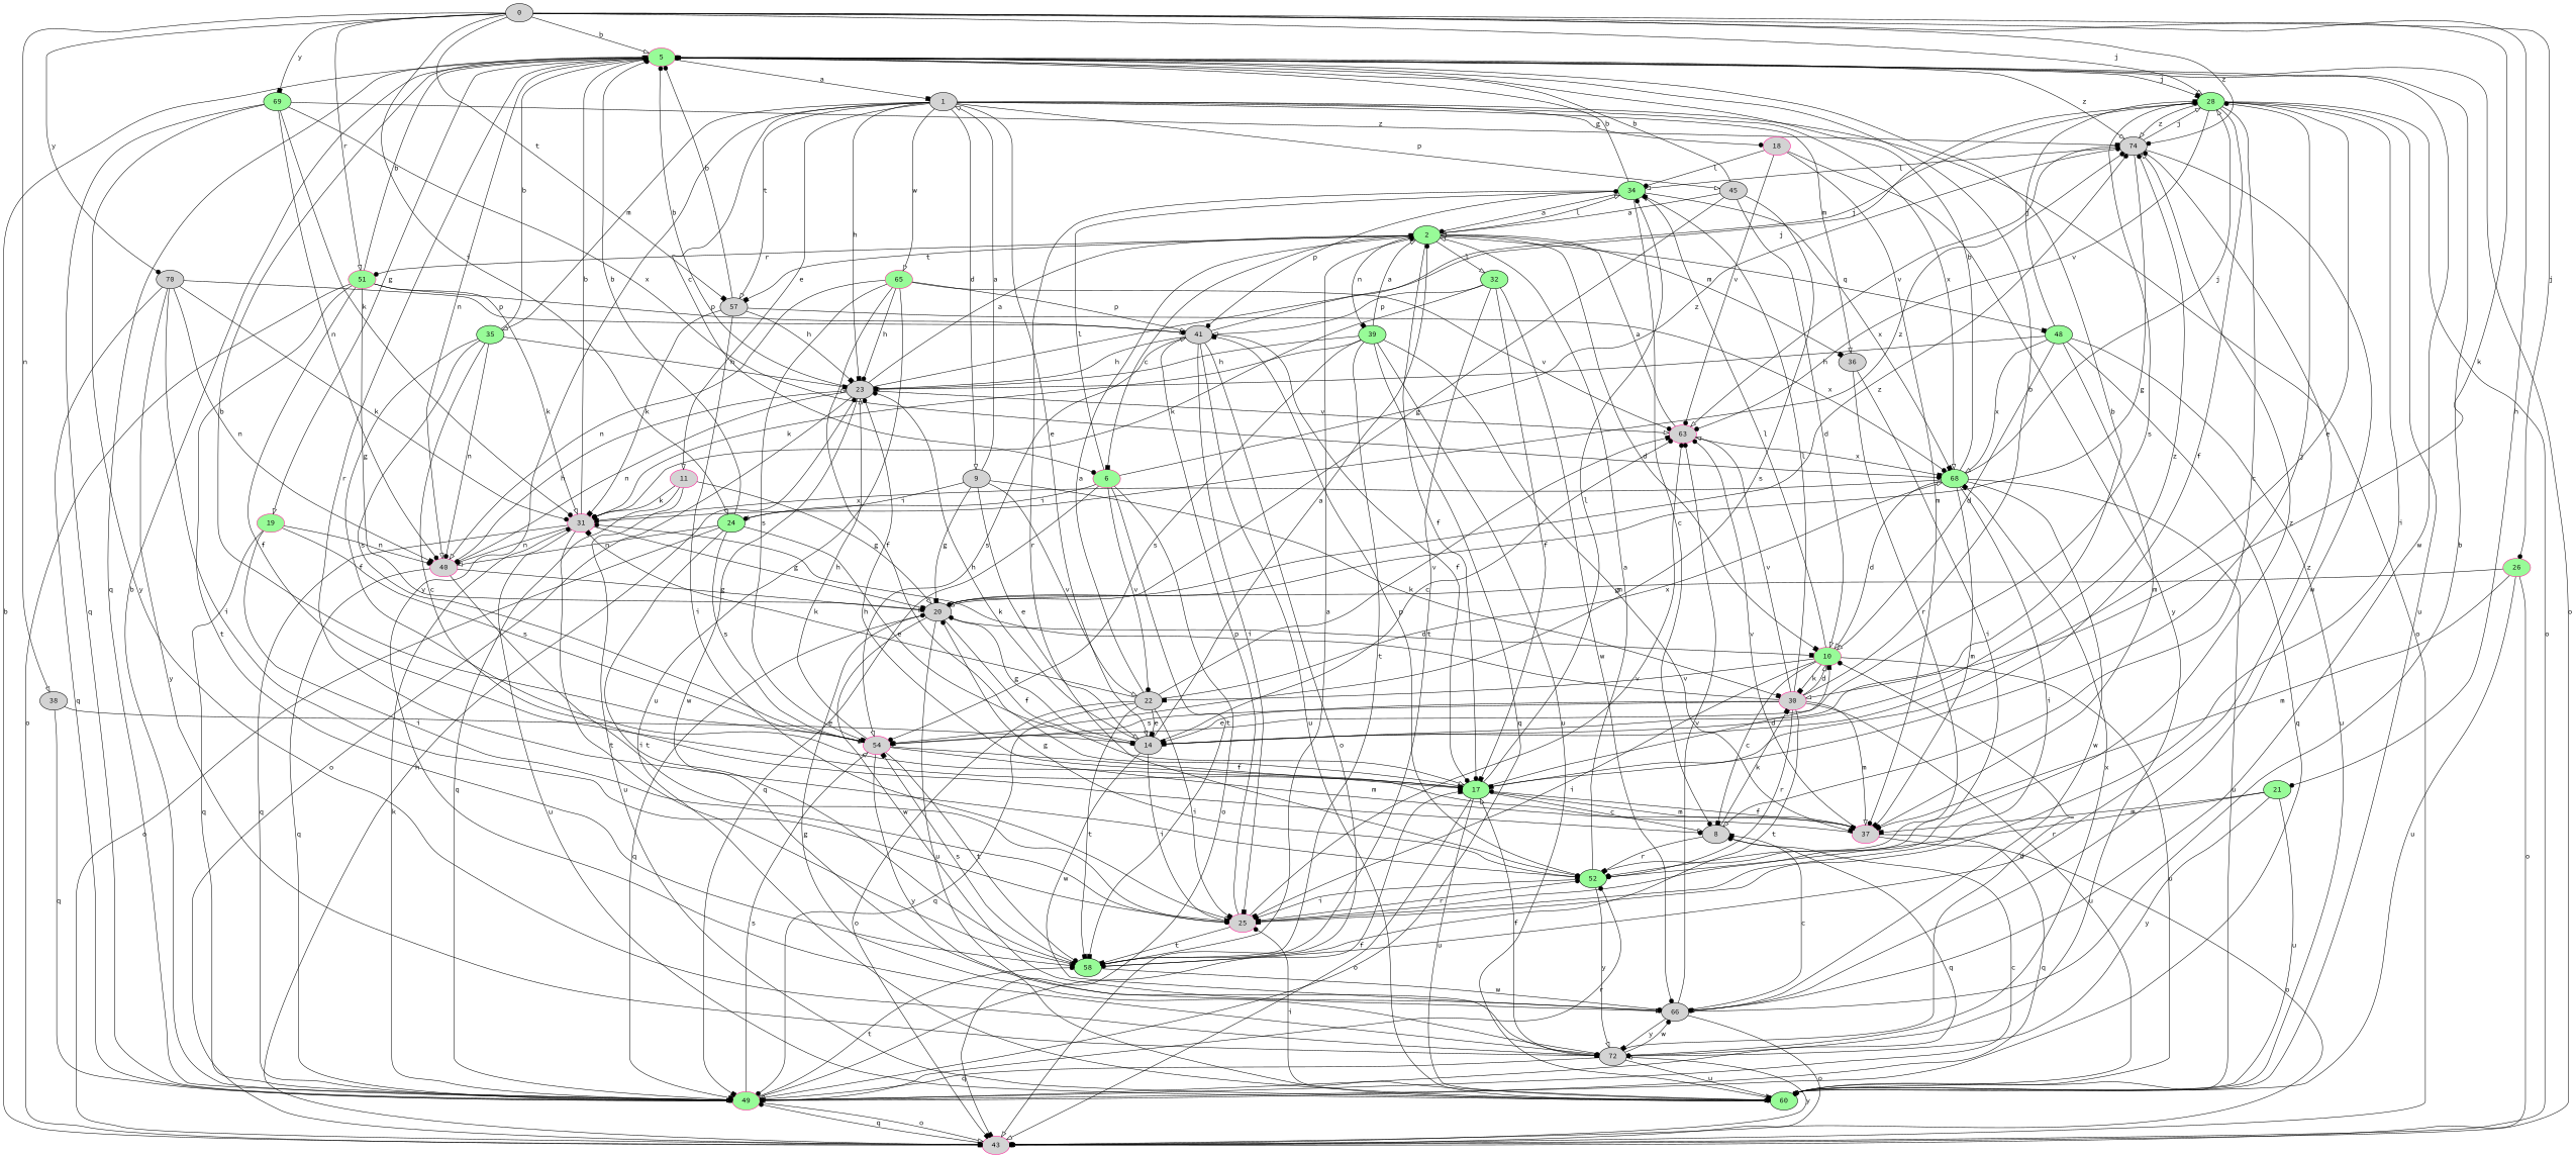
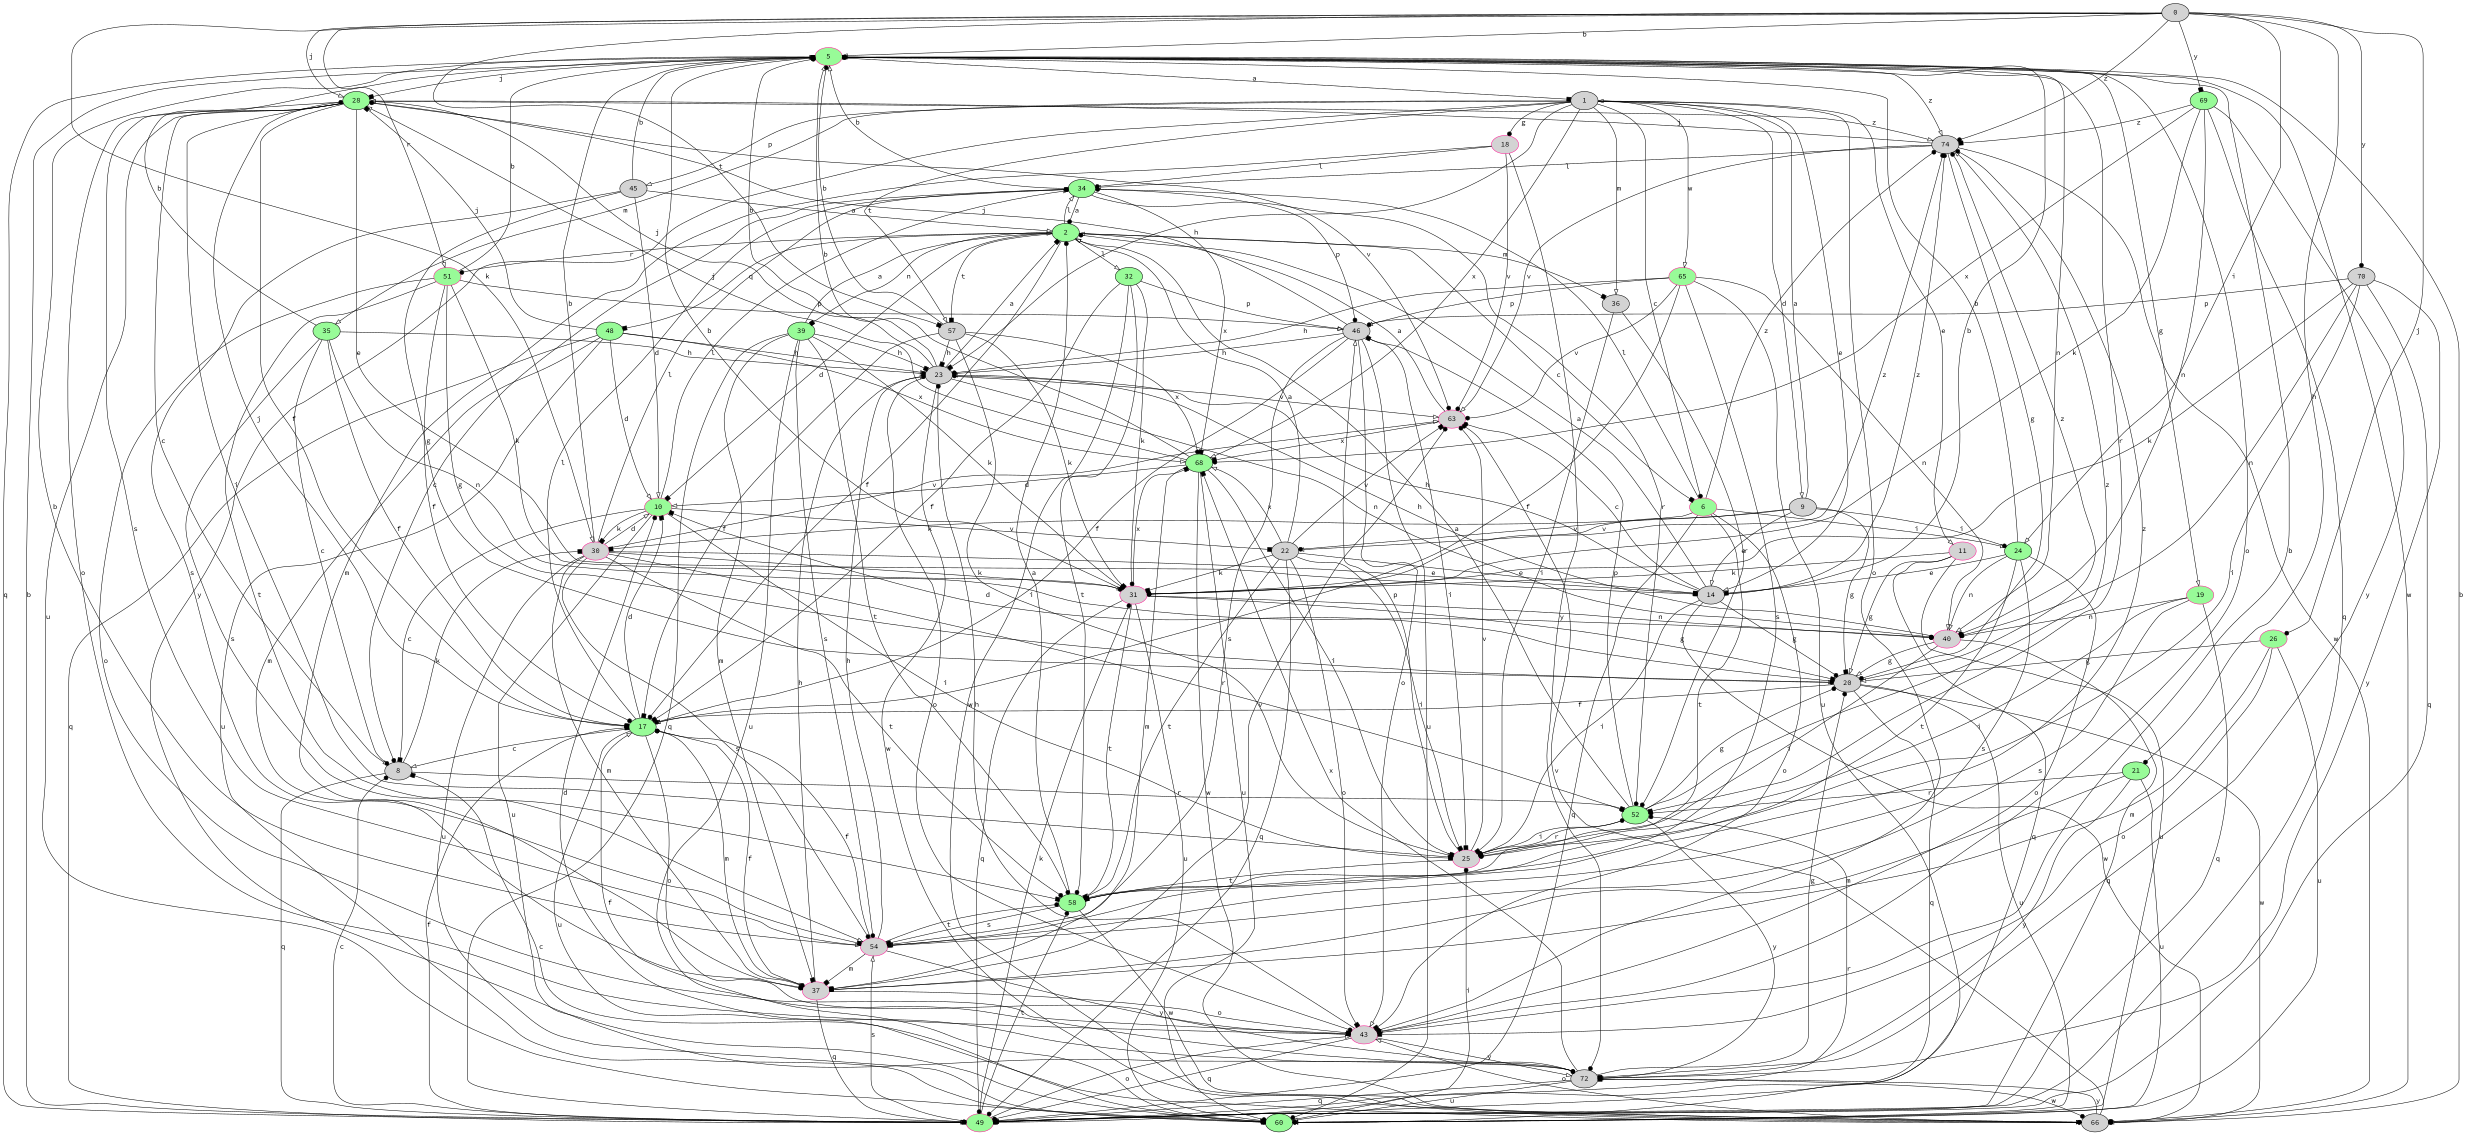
  strict digraph {
    fontname="Source Code Pro"
    node [color=black fillcolor=lightgrey fontname="Source Code Pro" style=filled]
    edge [arrowhead=dot fontname="Source Code Pro"]
    5 [color=deeppink fillcolor=palegreen]
    0
    21 [fillcolor=palegreen]
    24 [fillcolor=palegreen]
    26 [color=deeppink fillcolor=palegreen]
    28 [fillcolor=palegreen]
    30 [color=deeppink]
-   38
    51 [color=deeppink fillcolor=palegreen]
    57
    69 [fillcolor=palegreen]
    70
    74
    1
    43 [color=deeppink]
    19 [color=deeppink fillcolor=palegreen]
    40 [color=deeppink]
    49 [color=deeppink fillcolor=palegreen]
    52 [fillcolor=palegreen]
    66
    72
    60 [fillcolor=palegreen]
    37 [color=deeppink]
    14
    58 [fillcolor=palegreen]
    54 [color=deeppink]
    20
    17 [fillcolor=palegreen]
    8
    25 [color=deeppink]
    63 [color=deeppink]
    10 [color=deeppink fillcolor=palegreen]
    34 [fillcolor=palegreen]
    31 [color=deeppink]
-   46 [label=41]
+   46
    23
    68 [fillcolor=palegreen]
    6 [color=deeppink fillcolor=palegreen]
    9
    11 [color=deeppink]
    18 [color=deeppink]
    35 [fillcolor=palegreen]
    36
    45
    65 [color=deeppink fillcolor=palegreen]
    n46 [label=22]
    2 [fillcolor=palegreen]
    32 [fillcolor=palegreen]
    39 [fillcolor=palegreen]
    48 [fillcolor=palegreen]
    5 -> 28 [arrowhead=box label=j]
    5 -> 74 [arrowhead=onormal label=z]
    5 -> 1 [arrowhead=box label=a]
    5 -> 43 [arrowhead=onormal label=o]
    5 -> 19 [arrowhead=onormal label=g]
    5 -> 40 [arrowhead=onormal label=n]
    5 -> 49 [arrowhead=onormal label=q]
    5 -> 52 [arrowhead=box label=r]
    5 -> 66 [arrowhead=box label=w]
    0 -> 5 [arrowhead=onormal label=b]
    0 -> 21 [label=h]
    0 -> 24 [arrowhead=onormal label=i]
    0 -> 26 [label=j]
    0 -> 28 [arrowhead=onormal label=j]
    0 -> 30 [arrowhead=onormal label=k]
-   0 -> 38 [arrowhead=onormal label=n]
    0 -> 51 [arrowhead=onormal label=r]
    0 -> 57 [arrowhead=box label=t]
    0 -> 69 [arrowhead=box label=y]
    0 -> 70 [label=y]
    0 -> 74 [label=z]
    21 -> 52 [label=r]
    21 -> 72 [label=y]
    21 -> 60 [label=u]
    21 -> 37 [arrowhead=box label=m]
    24 -> 5 [label=b]
    24 -> 43 [arrowhead=box label=o]
    24 -> 40 [arrowhead=onormal label=n]
    24 -> 14 [arrowhead=box label=e]
    24 -> 58 [label=t]
    24 -> 54 [arrowhead=onormal label=s]
    26 -> 43 [arrowhead=box label=o]
    26 -> 60 [arrowhead=onormal label=u]
    26 -> 37 [label=m]
    26 -> 20 [arrowhead=onormal label=g]
    28 -> 74 [arrowhead=onormal label=z]
    28 -> 43 [label=o]
    28 -> 60 [arrowhead=box label=u]
    28 -> 14 [arrowhead=box label=e]
    28 -> 54 [arrowhead=onormal label=s]
    28 -> 17 [arrowhead=box label=f]
    28 -> 8 [arrowhead=onormal label=c]
    28 -> 25 [arrowhead=box label=i]
    28 -> 63 [label=v]
    30 -> 5 [arrowhead=box label=b]
    30 -> 52 [label=r]
    30 -> 60 [label=u]
    30 -> 37 [arrowhead=onormal label=m]
    30 -> 14 [arrowhead=box label=e]
    30 -> 58 [label=t]
    30 -> 54 [label=s]
    30 -> 63 [arrowhead=onormal label=v]
    30 -> 10 [arrowhead=onormal label=d]
    30 -> 34 [arrowhead=box label=l]
    30 -> 31 [label=k]
-   38 -> 49 [arrowhead=onormal label=q]
-   38 -> 14 [label=e]
    51 -> 5 [arrowhead=box label=b]
    51 -> 43 [arrowhead=box label=o]
    51 -> 58 [arrowhead=box label=t]
    51 -> 20 [label=g]
    51 -> 17 [label=f]
    51 -> 31 [arrowhead=onormal label=k]
    51 -> 46 [arrowhead=onormal label=p]
    57 -> 5 [label=b]
+   57 -> 17 [arrowhead=box label=f]
    57 -> 25 [arrowhead=onormal label=i]
    57 -> 31 [arrowhead=box label=k]
    57 -> 23 [arrowhead=box label=h]
    57 -> 68 [label=x]
    69 -> 74 [arrowhead=box label=z]
    69 -> 40 [label=n]
    69 -> 49 [arrowhead=onormal label=q]
    69 -> 72 [arrowhead=box label=y]
    69 -> 31 [label=k]
    69 -> 68 [label=x]
    70 -> 40 [arrowhead=box label=n]
    70 -> 49 [arrowhead=box label=q]
    70 -> 72 [arrowhead=box label=y]
    70 -> 25 [arrowhead=box label=i]
    70 -> 31 [label=k]
    70 -> 46 [label=p]
    74 -> 28 [arrowhead=onormal label=j]
    74 -> 66 [label=w]
    74 -> 20 [label=g]
    74 -> 63 [arrowhead=onormal label=v]
    74 -> 34 [arrowhead=onormal label=l]
    1 -> 57 [arrowhead=onormal label=t]
    1 -> 43 [label=o]
    1 -> 72 [label=y]
    1 -> 14 [arrowhead=onormal label=e]
    1 -> 23 [arrowhead=box label=h]
    1 -> 68 [arrowhead=onormal label=x]
    1 -> 6 [label=c]
    1 -> 9 [arrowhead=onormal label=d]
    1 -> 11 [arrowhead=onormal label=e]
    1 -> 18 [label=g]
    1 -> 35 [arrowhead=onormal label=m]
    1 -> 36 [arrowhead=onormal label=m]
    1 -> 45 [arrowhead=onormal label=p]
    1 -> 65 [arrowhead=onormal label=w]
    43 -> 5 [arrowhead=box label=b]
    43 -> 49 [label=q]
    43 -> 72 [arrowhead=onormal label=y]
    43 -> 23 [label=h]
    19 -> 40 [label=n]
    19 -> 49 [arrowhead=onormal label=q]
    19 -> 54 [arrowhead=onormal label=s]
    19 -> 25 [label=i]
    40 -> 49 [arrowhead=onormal label=q]
    40 -> 20 [arrowhead=onormal label=g]
    40 -> 25 [label=i]
    40 -> 23 [arrowhead=onormal label=h]
    49 -> 5 [arrowhead=onormal label=b]
    49 -> 43 [arrowhead=onormal label=o]
    49 -> 52 [label=r]
    49 -> 58 [label=t]
    49 -> 54 [arrowhead=onormal label=s]
    49 -> 17 [arrowhead=box label=f]
    49 -> 8 [label=c]
    49 -> 31 [label=k]
    52 -> 74 [arrowhead=onormal label=z]
    52 -> 72 [arrowhead=onormal label=y]
    52 -> 20 [label=g]
    52 -> 25 [label=i]
    52 -> 46 [arrowhead=box label=p]
    52 -> 2 [arrowhead=onormal label=a]
    66 -> 5 [label=b]
    66 -> 43 [arrowhead=onormal label=o]
    66 -> 72 [arrowhead=box label=y]
    66 -> 8 [arrowhead=box label=c]
    66 -> 63 [label=v]
    72 -> 49 [arrowhead=onormal label=q]
    72 -> 66 [label=w]
    72 -> 60 [arrowhead=onormal label=u]
    72 -> 20 [label=g]
    72 -> 17 [arrowhead=onormal label=f]
    72 -> 10 [label=d]
    72 -> 68 [arrowhead=box label=x]
    60 -> 25 [label=i]
    37 -> 43 [arrowhead=box label=o]
    37 -> 49 [label=q]
    37 -> 17 [label=f]
    37 -> 63 [label=v]
    37 -> 23 [label=h]
    14 -> 5 [arrowhead=onormal label=b]
    14 -> 74 [label=z]
    14 -> 66 [label=w]
    14 -> 20 [label=g]
    14 -> 25 [arrowhead=box label=i]
    14 -> 63 [label=c]
    14 -> 23 [label=h]
    14 -> 2 [label=a]
    58 -> 74 [label=z]
    58 -> 66 [label=w]
    58 -> 54 [arrowhead=box label=s]
    58 -> 2 [label=a]
    54 -> 5 [arrowhead=onormal label=b]
    54 -> 72 [label=y]
    54 -> 37 [arrowhead=box label=m]
    54 -> 58 [label=t]
    54 -> 17 [label=f]
    54 -> 23 [arrowhead=onormal label=h]
    20 -> 74 [label=z]
    20 -> 49 [arrowhead=box label=q]
    20 -> 66 [arrowhead=onormal label=w]
    20 -> 60 [arrowhead=onormal label=u]
    20 -> 17 [arrowhead=onormal label=f]
    20 -> 10 [arrowhead=box label=d]
    17 -> 28 [label=j]
    17 -> 43 [arrowhead=onormal label=o]
    17 -> 60 [arrowhead=box label=u]
    17 -> 37 [label=m]
    17 -> 8 [arrowhead=onormal label=c]
    17 -> 10 [arrowhead=box label=d]
    17 -> 34 [label=l]
    8 -> 30 [arrowhead=box label=k]
    8 -> 49 [arrowhead=box label=q]
    8 -> 52 [arrowhead=box label=r]
    25 -> 52 [label=r]
    25 -> 58 [arrowhead=box label=t]
    25 -> 63 [label=v]
    25 -> 46 [arrowhead=onormal label=p]
    63 -> 68 [arrowhead=box label=x]
    63 -> 2 [arrowhead=onormal label=a]
    10 -> 30 [arrowhead=box label=k]
    10 -> 60 [arrowhead=onormal label=u]
    10 -> 8 [arrowhead=box label=c]
    10 -> 25 [arrowhead=box label=i]
    10 -> 34 [arrowhead=onormal label=l]
    10 -> n46 [arrowhead=box label=v]
    34 -> 5 [arrowhead=onormal label=b]
    34 -> 52 [label=r]
    34 -> 8 [label=c]
    34 -> 46 [label=p]
    34 -> 68 [arrowhead=box label=x]
    34 -> 2 [label=a]
    31 -> 5 [arrowhead=box label=b]
    31 -> 74 [label=z]
    31 -> 40 [label=n]
    31 -> 49 [label=q]
    31 -> 60 [arrowhead=onormal label=u]
    31 -> 58 [arrowhead=onormal label=t]
    31 -> 20 [arrowhead=box label=g]
-   68 -> 31 [arrowhead=box label=x]
+   31 -> 68 [arrowhead=box label=x]
    46 -> 28 [label=j]
    46 -> 43 [arrowhead=onormal label=o]
    46 -> 60 [label=u]
    46 -> 54 [arrowhead=onormal label=s]
    46 -> 17 [label=f]
    46 -> 25 [arrowhead=box label=i]
    46 -> 23 [label=h]
    23 -> 5 [label=b]
    23 -> 28 [arrowhead=onormal label=j]
    23 -> 43 [label=o]
    23 -> 40 [label=n]
    23 -> 66 [arrowhead=onormal label=w]
    23 -> 63 [arrowhead=onormal label=v]
    23 -> 2 [arrowhead=box label=a]
    68 -> 5 [arrowhead=onormal label=b]
    68 -> 28 [arrowhead=onormal label=j]
    68 -> 66 [arrowhead=onormal label=w]
    68 -> 60 [label=u]
    68 -> 37 [arrowhead=box label=m]
    68 -> 25 [arrowhead=box label=i]
    68 -> 10 [arrowhead=onormal label=d]
    6 -> 24 [arrowhead=onormal label=i]
    6 -> 74 [label=z]
    6 -> 43 [arrowhead=box label=o]
    6 -> 49 [arrowhead=box label=q]
    6 -> 58 [arrowhead=box label=t]
    6 -> 34 [label=l]
    6 -> n46 [label=v]
    9 -> 24 [label=i]
    9 -> 30 [arrowhead=box label=k]
    9 -> 1 [arrowhead=onormal label=a]
    9 -> 14 [arrowhead=onormal label=e]
    9 -> 20 [arrowhead=box label=g]
    9 -> n46 [arrowhead=onormal label=v]
    11 -> 49 [label=q]
    11 -> 60 [label=u]
    11 -> 20 [arrowhead=onormal label=g]
    11 -> 31 [label=k]
    18 -> 72 [label=y]
    18 -> 37 [label=m]
    18 -> 63 [label=v]
    18 -> 34 [label=l]
    35 -> 5 [label=b]
    35 -> 40 [label=n]
    35 -> 54 [arrowhead=onormal label=s]
    35 -> 17 [arrowhead=box label=f]
    35 -> 8 [label=c]
    35 -> 23 [arrowhead=box label=h]
    36 -> 52 [label=r]
    36 -> 25 [arrowhead=box label=i]
    45 -> 5 [label=b]
    45 -> 54 [arrowhead=box label=s]
    45 -> 20 [arrowhead=onormal label=g]
    45 -> 10 [arrowhead=onormal label=d]
    45 -> 2 [arrowhead=onormal label=a]
    65 -> 40 [arrowhead=onormal label=n]
    65 -> 60 [arrowhead=onormal label=u]
    65 -> 54 [arrowhead=box label=s]
    65 -> 17 [arrowhead=onormal label=f]
    65 -> 63 [label=v]
    65 -> 46 [arrowhead=onormal label=p]
    65 -> 23 [label=h]
    n46 -> 43 [arrowhead=box label=o]
    n46 -> 49 [label=q]
    n46 -> 14 [arrowhead=box label=e]
    n46 -> 58 [arrowhead=box label=t]
    n46 -> 25 [arrowhead=box label=i]
    n46 -> 63 [arrowhead=box label=v]
    n46 -> 31 [arrowhead=box label=k]
    n46 -> 68 [arrowhead=onormal label=x]
    n46 -> 2 [arrowhead=onormal label=a]
    2 -> 51 [label=r]
    2 -> 57 [arrowhead=box label=t]
    2 -> 17 [label=f]
    2 -> 10 [arrowhead=box label=d]
    2 -> 34 [arrowhead=onormal label=l]
    2 -> 6 [arrowhead=box label=c]
    2 -> 36 [arrowhead=box label=m]
    2 -> 32 [arrowhead=onormal label=l]
    2 -> 39 [arrowhead=box label=n]
    2 -> 48 [arrowhead=box label=q]
    32 -> 66 [label=w]
    32 -> 58 [label=t]
    32 -> 17 [arrowhead=box label=f]
    32 -> 31 [label=k]
    32 -> 46 [arrowhead=onormal label=p]
    39 -> 49 [arrowhead=onormal label=q]
    39 -> 60 [arrowhead=box label=u]
    39 -> 37 [arrowhead=box label=m]
    39 -> 58 [label=t]
    39 -> 54 [label=s]
    39 -> 31 [arrowhead=box label=k]
    39 -> 23 [arrowhead=box label=h]
    39 -> 2 [arrowhead=onormal label=a]
    48 -> 28 [arrowhead=box label=j]
    48 -> 49 [arrowhead=onormal label=q]
    48 -> 60 [label=u]
    48 -> 37 [arrowhead=box label=m]
    48 -> 10 [arrowhead=onormal label=d]
    48 -> 23 [arrowhead=onormal label=h]
    48 -> 68 [arrowhead=onormal label=x]
  }
